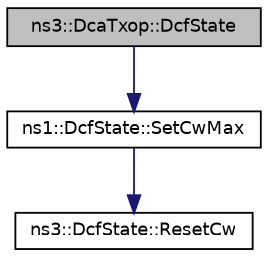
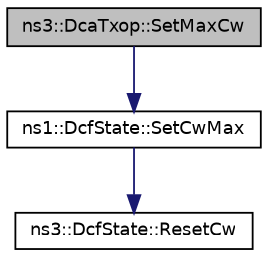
  digraph {
    rankdir=TB
    node [color=black fillcolor=white fontname=Helvetica fontsize=10 shape=record style=filled]
    edge [color=midnightblue fontname=Helvetica fontsize=10 labelfontname=Helvetica labelfontsize=10 style=solid]
-   n1 [fillcolor=grey75 fontcolor=black height=0.2 label="ns3::DcaTxop::DcfState" width=0.4]
+   n1 [fillcolor=grey75 fontcolor=black height=0.2 label="ns3::DcaTxop::SetMaxCw" width=0.4]
    n2 [height=0.2 label="ns1::DcfState::SetCwMax" width=0.4]
    n3 [height=0.2 label="ns3::DcfState::ResetCw" width=0.4]
    n1 -> n2
    n2 -> n3
  }
